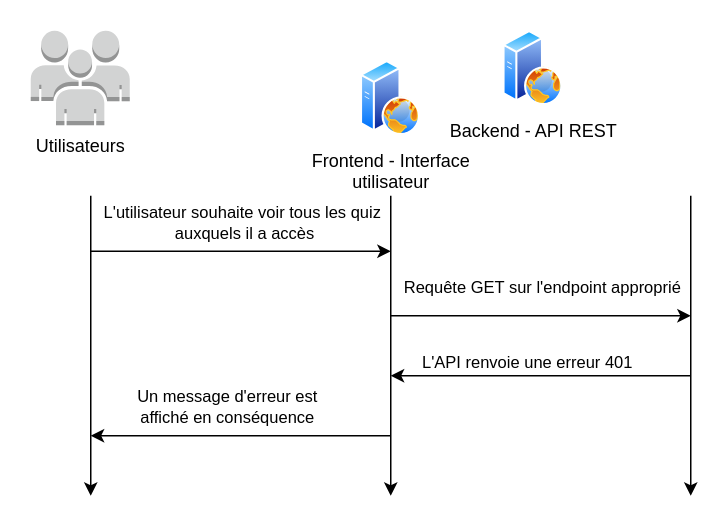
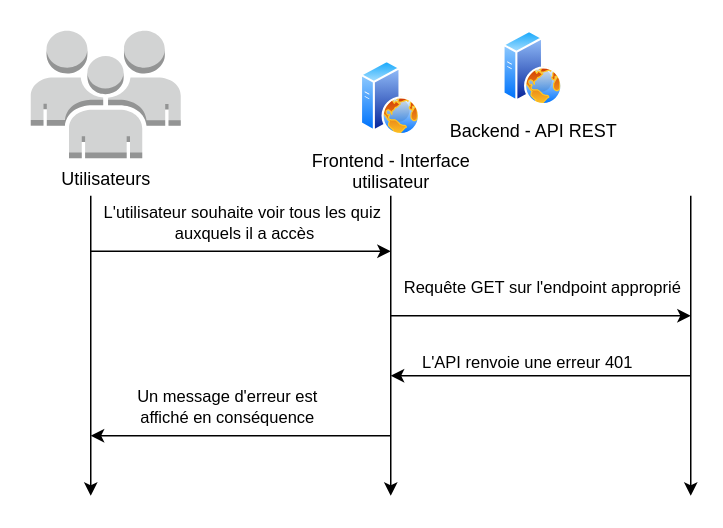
  <mxCell id="0" />
  <mxCell id="1" parent="0" />
- <mxCell id="2" value="Utilisateurs" style="outlineConnect=0;dashed=0;verticalLabelPosition=bottom;verticalAlign=top;align=center;html=1;shape=mxgraph.aws3.users;fillColor=#D2D3D3;gradientColor=none;" vertex="1" parent="1"><mxGeometry x="20" y="20" width="66" height="63" as="geometry" /></mxCell>
+ <mxCell id="2" value="Utilisateurs" style="outlineConnect=0;dashed=0;verticalLabelPosition=bottom;verticalAlign=top;align=center;html=1;shape=mxgraph.aws3.users;fillColor=#D2D3D3;gradientColor=none;" vertex="1" parent="1"><mxGeometry x="20" y="20" width="100" height="85" as="geometry" /></mxCell>
  <mxCell id="3" value="Frontend - Interface &lt;br&gt;utilisateur" style="image;aspect=fixed;perimeter=ellipsePerimeter;html=1;align=center;shadow=0;dashed=0;spacingTop=3;image=img/lib/active_directory/web_server.svg;" vertex="1" parent="1"><mxGeometry x="240" y="40" width="40" height="50" as="geometry" /></mxCell>
  <mxCell id="4" value="Backend - API REST" style="image;aspect=fixed;perimeter=ellipsePerimeter;html=1;align=center;shadow=0;dashed=0;spacingTop=3;image=img/lib/active_directory/web_server.svg;" vertex="1" parent="1"><mxGeometry x="335" y="20" width="40" height="50" as="geometry" /></mxCell>
  <mxCell id="5" value="" style="endArrow=classic;html=1;rounded=0;" edge="1" parent="1"><mxGeometry width="50" height="50" relative="1" as="geometry"><mxPoint x="60" y="130" as="sourcePoint" /><mxPoint x="60" y="330" as="targetPoint" /></mxGeometry></mxCell>
  <mxCell id="6" value="" style="endArrow=classic;html=1;rounded=0;" edge="1" parent="1"><mxGeometry width="50" height="50" relative="1" as="geometry"><mxPoint x="260" y="130" as="sourcePoint" /><mxPoint x="260" y="330" as="targetPoint" /></mxGeometry></mxCell>
  <mxCell id="7" value="" style="endArrow=classic;html=1;rounded=0;" edge="1" parent="1"><mxGeometry width="50" height="50" relative="1" as="geometry"><mxPoint x="460" y="130" as="sourcePoint" /><mxPoint x="460" y="330" as="targetPoint" /></mxGeometry></mxCell>
  <mxCell id="8" value="" style="endArrow=classic;html=1;rounded=0;" edge="1" parent="1"><mxGeometry width="50" height="50" relative="1" as="geometry"><mxPoint x="60" y="167" as="sourcePoint" /><mxPoint x="260" y="167" as="targetPoint" /></mxGeometry></mxCell>
  <mxCell id="9" value="L'utilisateur souhaite voir tous les quiz&lt;br&gt;&amp;nbsp;auxquels il a accès" style="edgeLabel;html=1;align=center;verticalAlign=middle;resizable=0;points=[];" vertex="1" connectable="0" parent="8"><mxGeometry x="-0.19" y="-5" relative="1" as="geometry"><mxPoint x="19" y="-25" as="offset" /></mxGeometry></mxCell>
  <mxCell id="10" value="" style="endArrow=classic;html=1;rounded=0;" edge="1" parent="1"><mxGeometry width="50" height="50" relative="1" as="geometry"><mxPoint x="260" y="210" as="sourcePoint" /><mxPoint x="460" y="210" as="targetPoint" /></mxGeometry></mxCell>
  <mxCell id="11" value="Requête GET sur l'endpoint approprié" style="edgeLabel;html=1;align=center;verticalAlign=middle;resizable=0;points=[];" vertex="1" connectable="0" parent="10"><mxGeometry x="-0.19" y="-5" relative="1" as="geometry"><mxPoint x="19" y="-25" as="offset" /></mxGeometry></mxCell>
  <mxCell id="12" value="" style="endArrow=classic;html=1;rounded=0;" edge="1" parent="1"><mxGeometry width="50" height="50" relative="1" as="geometry"><mxPoint x="460" y="250" as="sourcePoint" /><mxPoint x="260" y="250" as="targetPoint" /></mxGeometry></mxCell>
  <mxCell id="13" value="L'API renvoie une erreur 401" style="edgeLabel;html=1;align=center;verticalAlign=middle;resizable=0;points=[];" vertex="1" connectable="0" parent="12"><mxGeometry x="-0.19" y="-5" relative="1" as="geometry"><mxPoint x="-29" y="-5" as="offset" /></mxGeometry></mxCell>
  <mxCell id="14" value="" style="endArrow=classic;html=1;rounded=0;" edge="1" parent="1"><mxGeometry width="50" height="50" relative="1" as="geometry"><mxPoint x="260" y="290" as="sourcePoint" /><mxPoint x="60" y="290" as="targetPoint" /></mxGeometry></mxCell>
  <mxCell id="15" value="Un message d'erreur est &lt;br&gt;affiché en conséquence" style="edgeLabel;html=1;align=center;verticalAlign=middle;resizable=0;points=[];" vertex="1" connectable="0" parent="14"><mxGeometry x="-0.19" y="-5" relative="1" as="geometry"><mxPoint x="-29" y="-15" as="offset" /></mxGeometry></mxCell>
